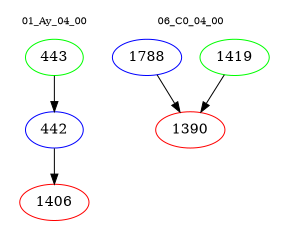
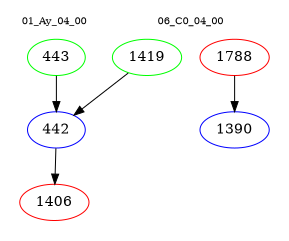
  digraph {
    node [color=green]
    edge [color=black]
    n1 [label=443]
    n2 [color=blue label=442]
    n3 [color=red label=1406]
    n4 [label=1419]
-   n5 [color=red label=1390]
-   n6 [color=blue label=1788]
+   n5 [color=blue label=1390]
+   n6 [color=red label=1788]
    subgraph cluster_1 {
      color=white
      fontsize=10
      label="01_Ay_04_00"
      n1
      n2
      n3
    }
    subgraph cluster_2 {
      color=white
      fontsize=10
      label="06_C0_04_00"
      n4
      n5
      n6
    }
    n1 -> n2
    n2 -> n3
-   n4 -> n5
+   n4 -> n2
    n6 -> n5
  }
